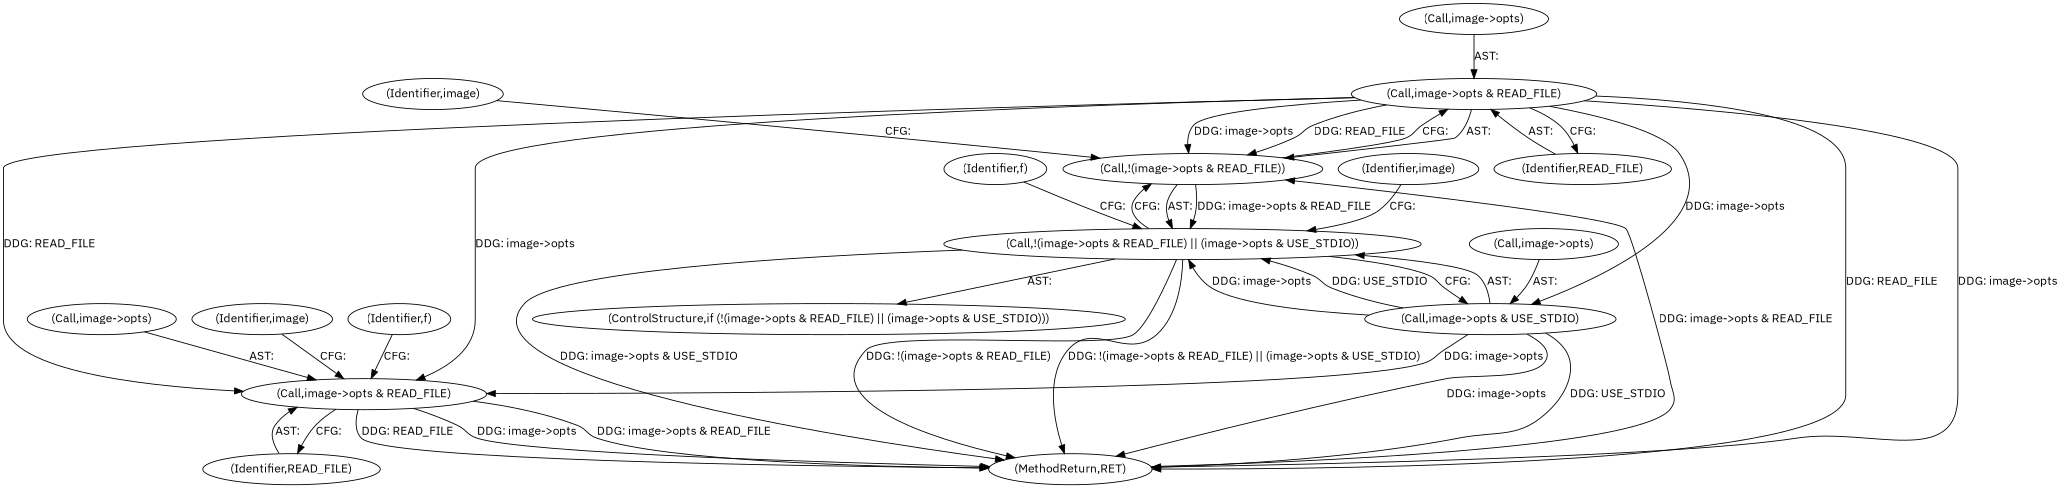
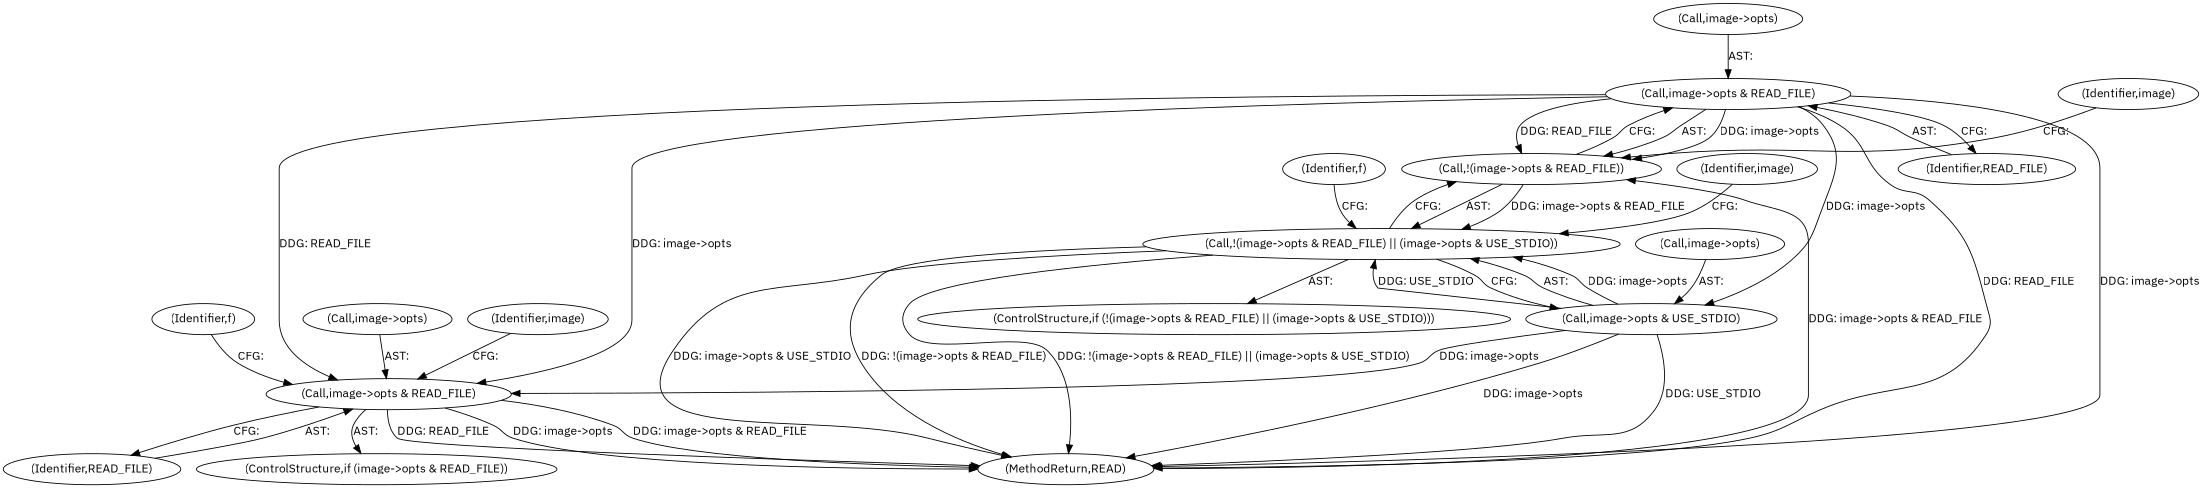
  digraph {
    fontname="IBM Plex Sans"
    node [fontname="IBM Plex Sans"]
    edge [fontname="IBM Plex Sans"]
    n1 [label="(Call,image->opts & READ_FILE)"]
    n2 [label="(Call,!(image->opts & READ_FILE))"]
    n3 [label="(Call,image->opts & USE_STDIO)"]
    n4 [label="(Call,image->opts & READ_FILE)"]
-   n5 [label="(MethodReturn,RET)"]
+   n5 [label="(MethodReturn,READ)"]
    n6 [label="(Identifier,READ_FILE)"]
    n7 [label="(Call,!(image->opts & READ_FILE) || (image->opts & USE_STDIO))"]
    n8 [label="(Identifier,READ_FILE)"]
+   n9 [label="(ControlStructure,if (image->opts & READ_FILE))"]
    n10 [label="(ControlStructure,if (!(image->opts & READ_FILE) || (image->opts & USE_STDIO)))"]
    n11 [label="(Identifier,f)"]
    n12 [label="(Identifier,f)"]
    n13 [label="(Call,image->opts)"]
    n14 [label="(Call,image->opts)"]
    n15 [label="(Identifier,image)"]
    n16 [label="(Call,image->opts)"]
    n17 [label="(Identifier,image)"]
    n18 [label="(Identifier,image)"]
    n1 -> n2 [label="AST: "]
    n1 -> n2 [label="DDG: image->opts"]
    n1 -> n2 [label="DDG: READ_FILE"]
    n1 -> n3 [label="DDG: image->opts"]
    n1 -> n4 [label="DDG: image->opts"]
    n1 -> n4 [label="DDG: READ_FILE"]
    n1 -> n5 [label="DDG: READ_FILE"]
    n1 -> n5 [label="DDG: image->opts"]
    n1 -> n6 [label="CFG: "]
    n2 -> n1 [label="CFG: "]
    n2 -> n7 [label="AST: "]
    n2 -> n7 [label="DDG: image->opts & READ_FILE"]
    n3 -> n4 [label="DDG: image->opts"]
    n3 -> n5 [label="DDG: USE_STDIO"]
    n3 -> n5 [label="DDG: image->opts"]
    n3 -> n7 [label="AST: "]
    n3 -> n7 [label="DDG: image->opts"]
    n3 -> n7 [label="DDG: USE_STDIO"]
    n4 -> n5 [label="DDG: image->opts"]
    n4 -> n5 [label="DDG: image->opts & READ_FILE"]
    n4 -> n5 [label="DDG: READ_FILE"]
    n4 -> n8 [label="CFG: "]
+   n4 -> n9 [label="AST: "]
    n5 -> n2 [label="DDG: image->opts & READ_FILE"]
    n6 -> n1 [label="AST: "]
    n7 -> n2 [label="CFG: "]
    n7 -> n3 [label="CFG: "]
    n7 -> n5 [label="DDG: !(image->opts & READ_FILE)"]
    n7 -> n5 [label="DDG: image->opts & USE_STDIO"]
    n7 -> n5 [label="DDG: !(image->opts & READ_FILE) || (image->opts & USE_STDIO)"]
    n7 -> n10 [label="AST: "]
    n8 -> n4 [label="AST: "]
    n11 -> n7 [label="CFG: "]
    n12 -> n4 [label="CFG: "]
    n13 -> n3 [label="AST: "]
    n14 -> n4 [label="AST: "]
    n15 -> n7 [label="CFG: "]
    n16 -> n1 [label="AST: "]
    n17 -> n2 [label="CFG: "]
    n18 -> n4 [label="CFG: "]
  }
